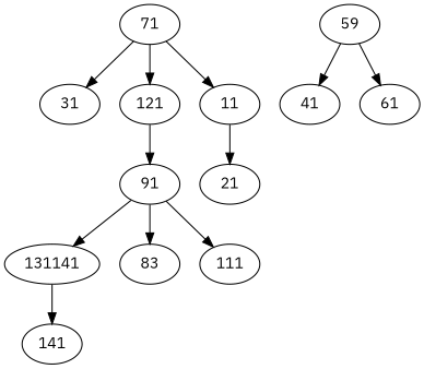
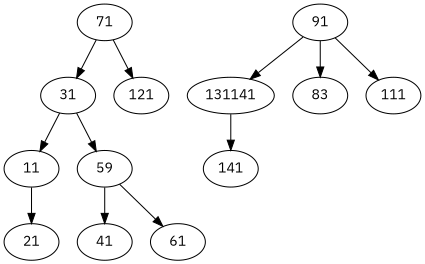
  digraph {
    fontname="IBM Plex Sans"
    node [fontname="IBM Plex Sans"]
    edge [fontname="IBM Plex Sans"]
    71
    31
    121
    11
    n5 [label=59]
    91
    21
    41
    61
    131141
    n11 [label=83]
    111
    141
    71 -> 31
    71 -> 121
-   71 -> 11
-   121 -> 91
+   31 -> 11
+   31 -> n5
    11 -> 21
    n5 -> 41
    n5 -> 61
    91 -> 131141
    91 -> n11
    91 -> 111
    131141 -> 141
  }
